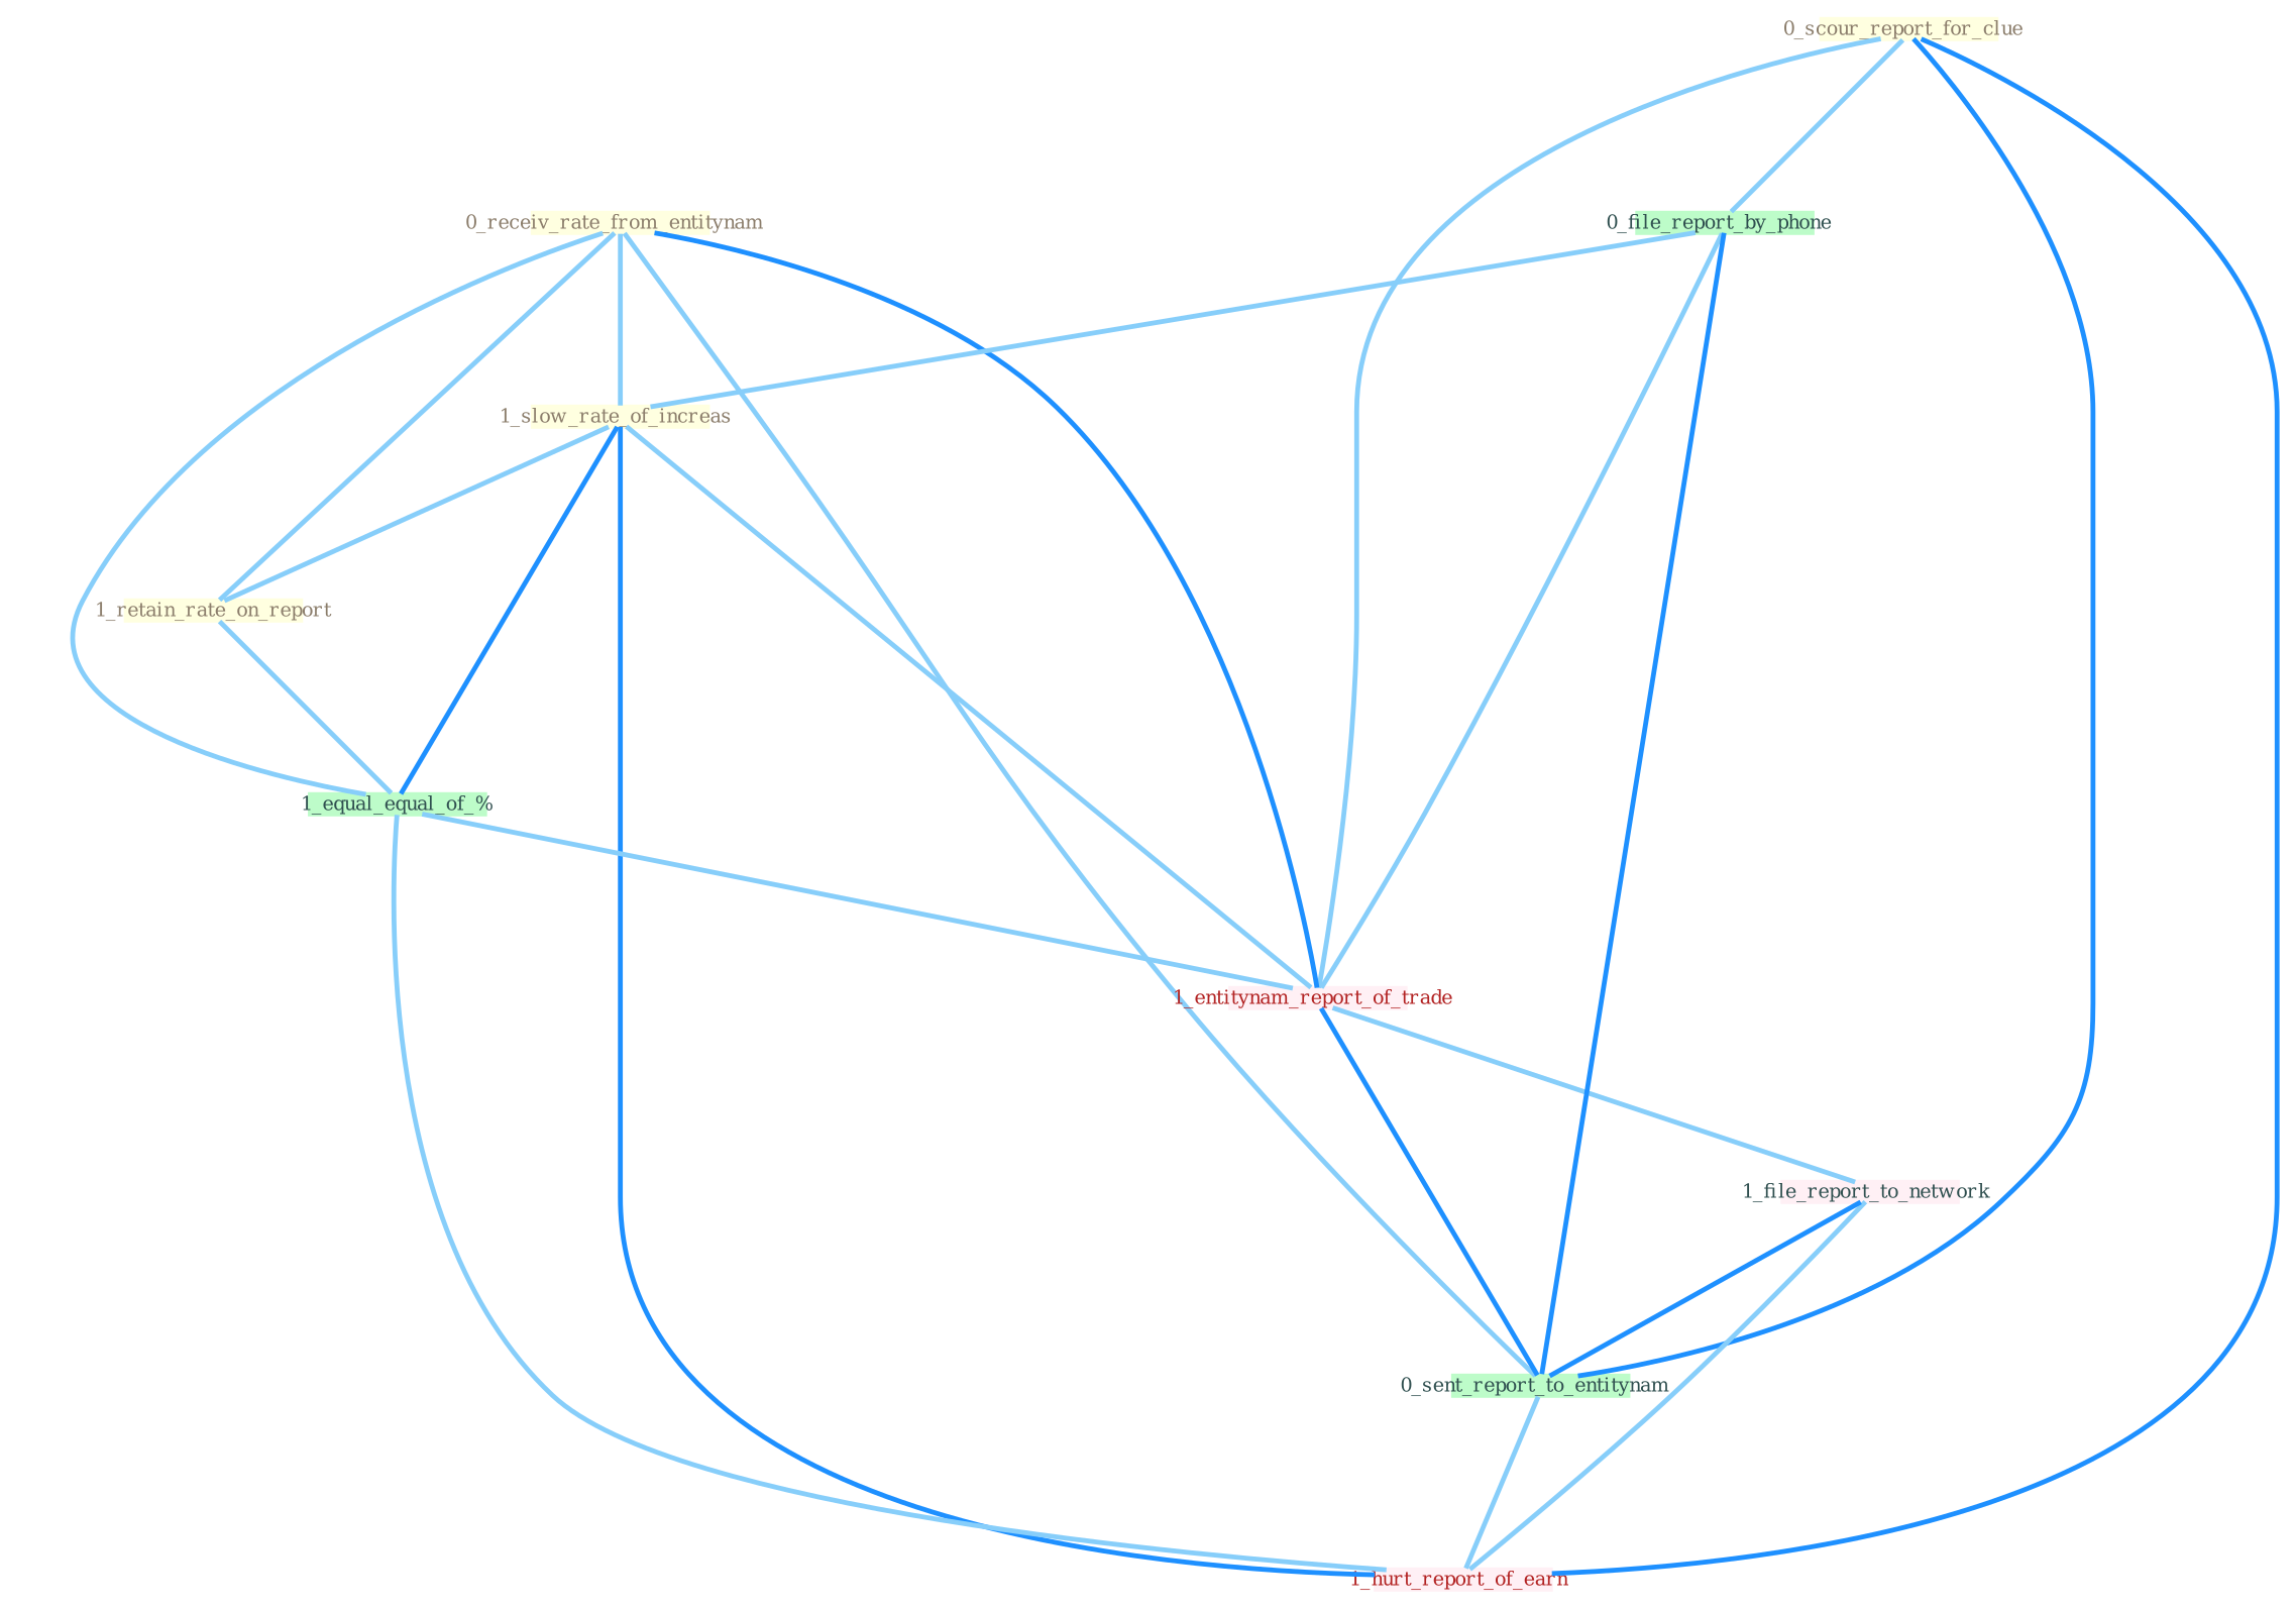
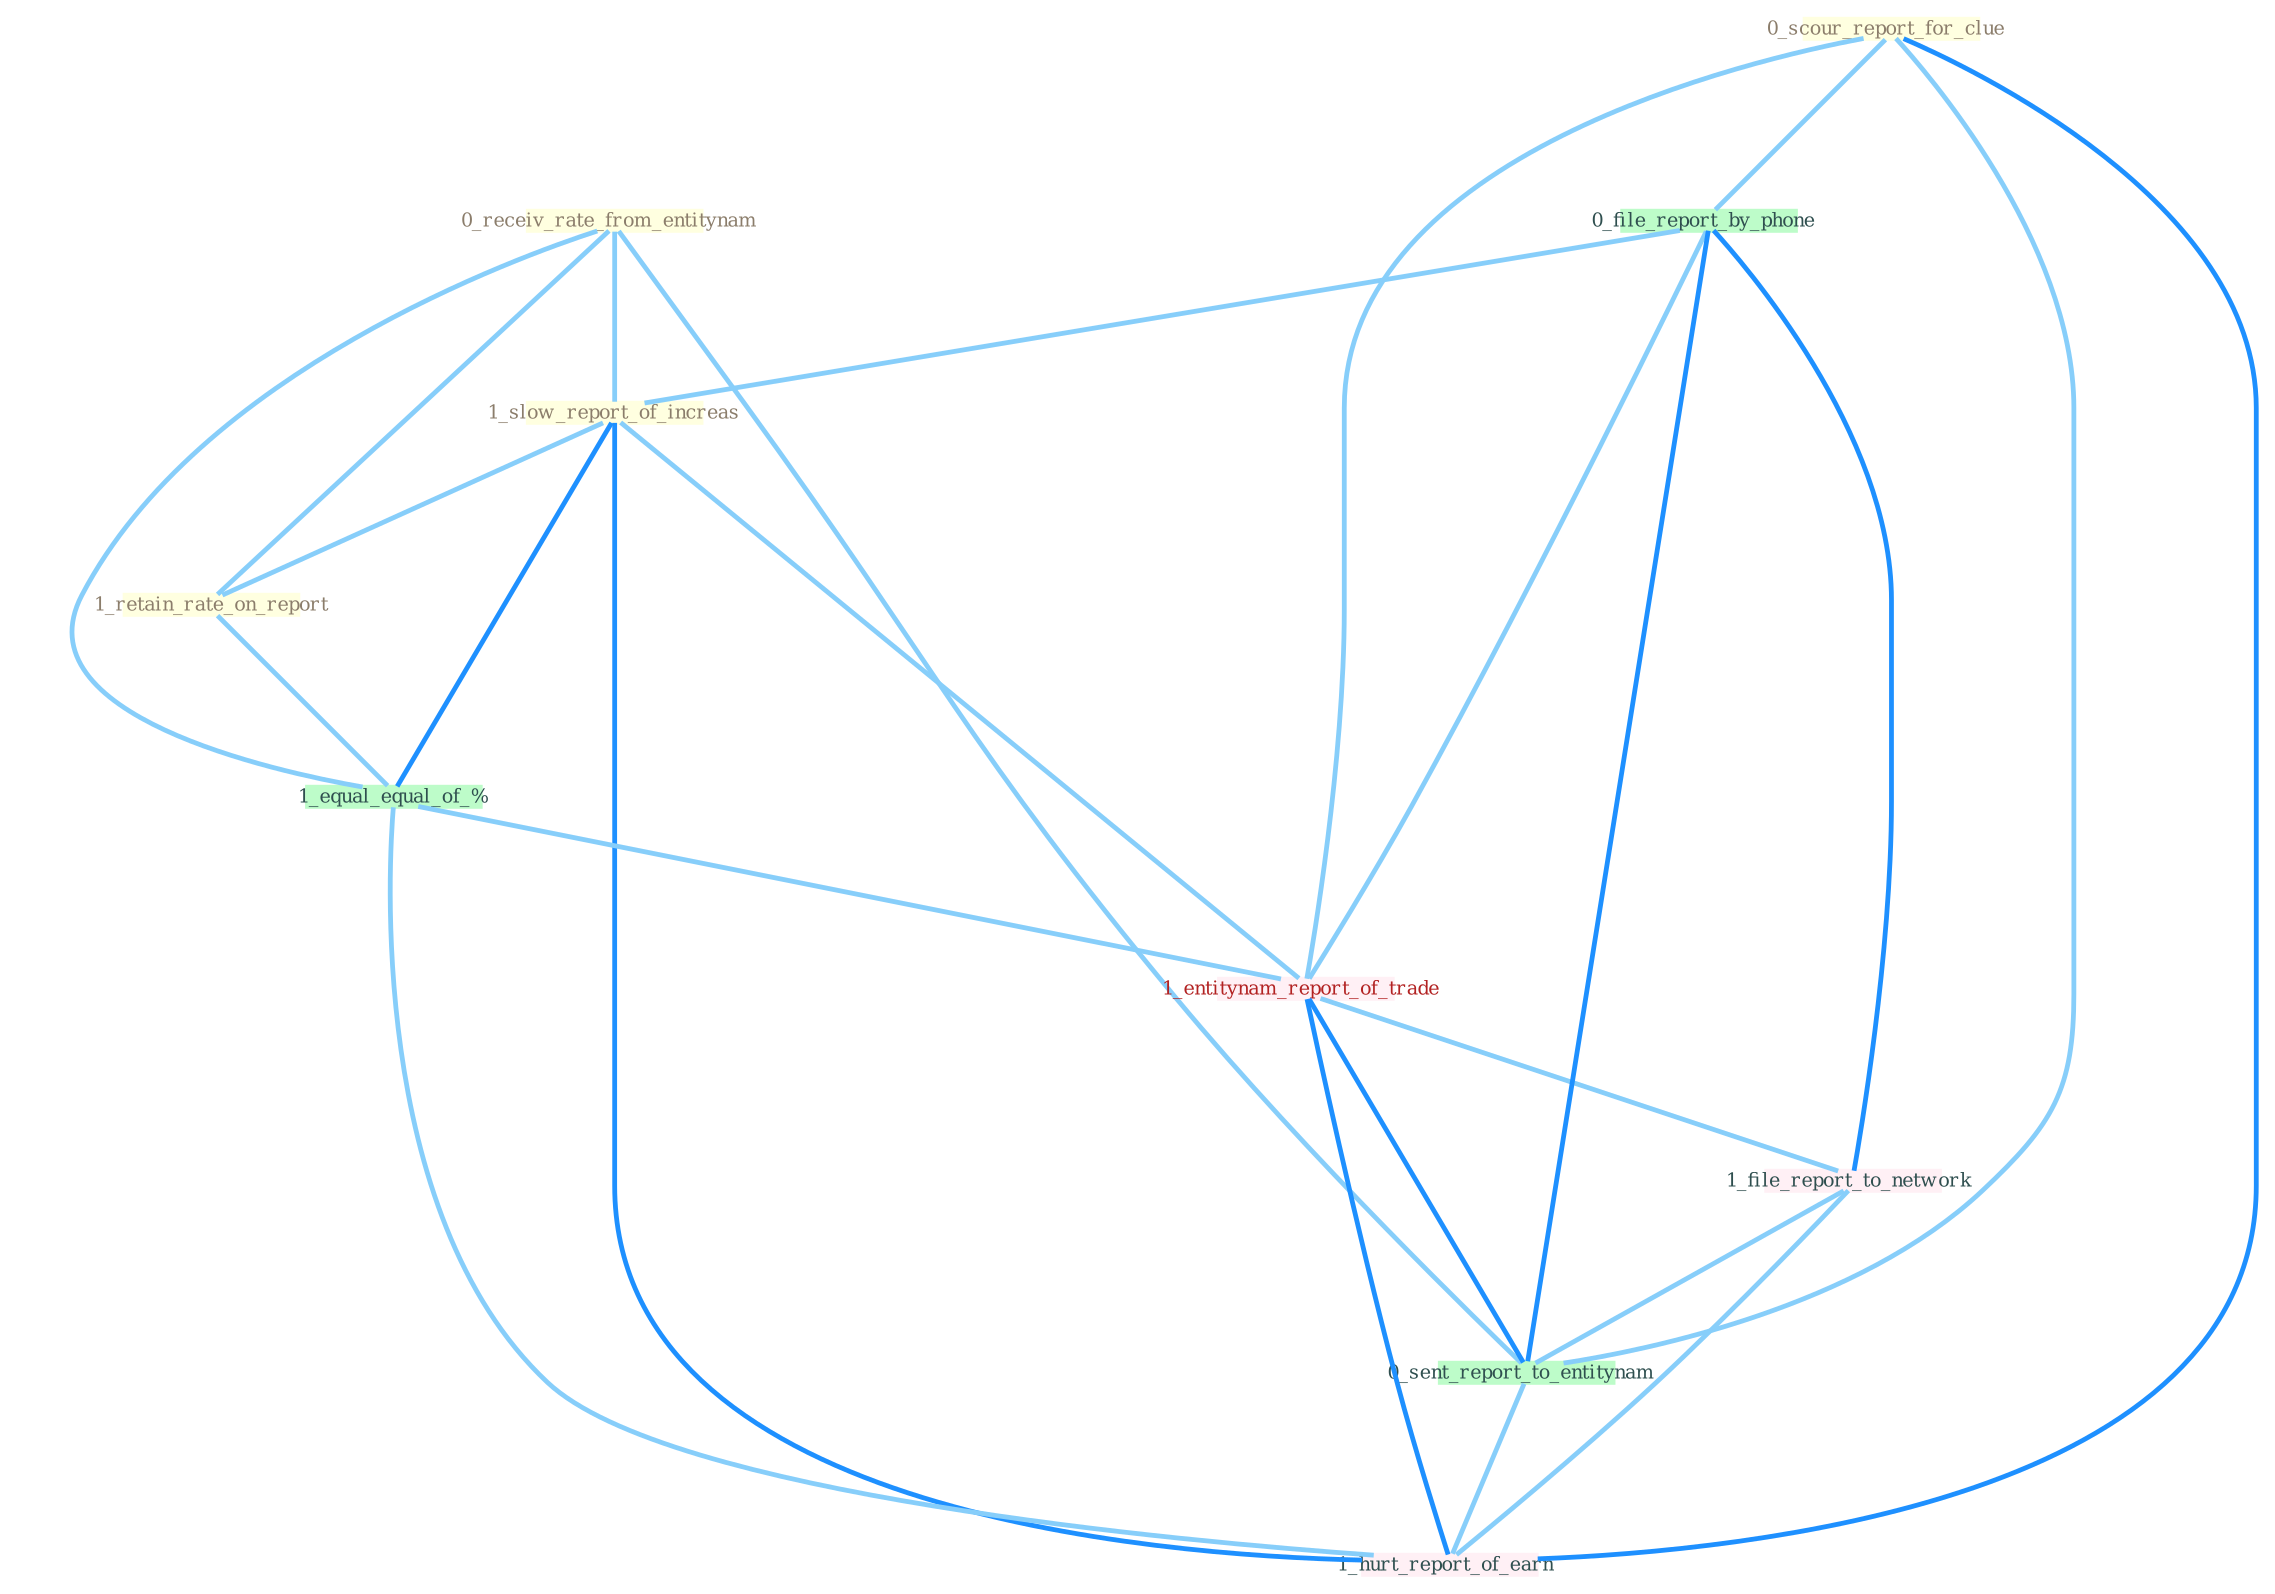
  graph {
    node [color="#ffffe0" fixedsize=true fontcolor="#8b7d6b" fontsize=4 shape=polygon style=filled]
    edge [color="#87cefa" w=1]
    "0_receiv_rate_from_entitynam " [height=.06 width=.5]
-   "1_slow_rate_of_increas " [height=.06 width=.5]
+   "1_slow_rate_of_increas " [height=.06 width=.5 label="1_slow_report_of_increas"]
    n3 [height=.06 label="1_retain_rate_on_report" width=.5]
    "0_scour_report_for_clue " [height=.06 width=.5]
    "1_entitynam_report_of_trade " [color="#fff0f5" fontcolor="#b22222" height=.06 width=.5]
    "1_file_report_to_network " [color="#fff0f5" fontcolor="#2f4f4f" height=.06 width=.5]
-   "1_hurt_report_of_earn " [color="#fff0f5" fontcolor="#b22222" height=.06 width=.5]
+   "1_hurt_report_of_earn " [color="#fff0f5" fontcolor="#2f4f4f" height=.06 width=.5]
    n8 [color="#BDFCC9" fontcolor="#2f4f4f" height=.06 label="1_equal_equal_of_%" width=.5]
    "0_sent_report_to_entitynam " [color="#BDFCC9" fontcolor="#2f4f4f" height=.06 width=.5]
    "0_file_report_by_phone " [color="#BDFCC9" fontcolor="#2f4f4f" height=.06 width=.5]
    subgraph sub_1 {
      "0_receiv_rate_from_entitynam "
      "1_slow_rate_of_increas "
      n3
      "0_scour_report_for_clue "
    }
    subgraph sub_2 {
      "1_entitynam_report_of_trade "
      "1_file_report_to_network "
      "1_hurt_report_of_earn "
    }
    "0_receiv_rate_from_entitynam " -- "1_slow_rate_of_increas "
    "0_receiv_rate_from_entitynam " -- n3
    "0_receiv_rate_from_entitynam " -- n8
    "0_receiv_rate_from_entitynam " -- "0_sent_report_to_entitynam "
    "1_slow_rate_of_increas " -- n3
    "1_slow_rate_of_increas " -- "1_entitynam_report_of_trade "
    "1_slow_rate_of_increas " -- "1_hurt_report_of_earn " [color="#1e90ff"]
    "1_slow_rate_of_increas " -- n8 [color="#1e90ff" w=2]
    n3 -- n8
    "0_scour_report_for_clue " -- "1_entitynam_report_of_trade "
    "0_scour_report_for_clue " -- "1_hurt_report_of_earn " [color="#1e90ff"]
-   "0_scour_report_for_clue " -- "0_sent_report_to_entitynam " [color="#1e90ff"]
+   "0_scour_report_for_clue " -- "0_sent_report_to_entitynam "
    "0_scour_report_for_clue " -- "0_file_report_by_phone "
    "1_entitynam_report_of_trade " -- "1_file_report_to_network "
-   "1_entitynam_report_of_trade " -- "0_receiv_rate_from_entitynam " [color="#1e90ff" w=2]
+   "1_entitynam_report_of_trade " -- "1_hurt_report_of_earn " [color="#1e90ff" w=2]
    "1_entitynam_report_of_trade " -- "0_sent_report_to_entitynam " [color="#1e90ff"]
    "1_file_report_to_network " -- "1_hurt_report_of_earn "
-   "1_file_report_to_network " -- "0_sent_report_to_entitynam " [color="#1e90ff" w=2]
+   "1_file_report_to_network " -- "0_sent_report_to_entitynam " [w=2]
    n8 -- "1_entitynam_report_of_trade "
    n8 -- "1_hurt_report_of_earn "
    "0_sent_report_to_entitynam " -- "1_hurt_report_of_earn "
    "0_file_report_by_phone " -- "1_slow_rate_of_increas "
    "0_file_report_by_phone " -- "1_entitynam_report_of_trade "
+   "0_file_report_by_phone " -- "1_file_report_to_network " [color="#1e90ff" w=2]
    "0_file_report_by_phone " -- "0_sent_report_to_entitynam " [color="#1e90ff"]
  }
